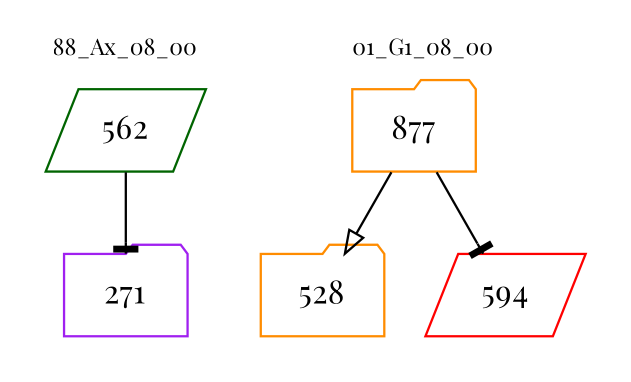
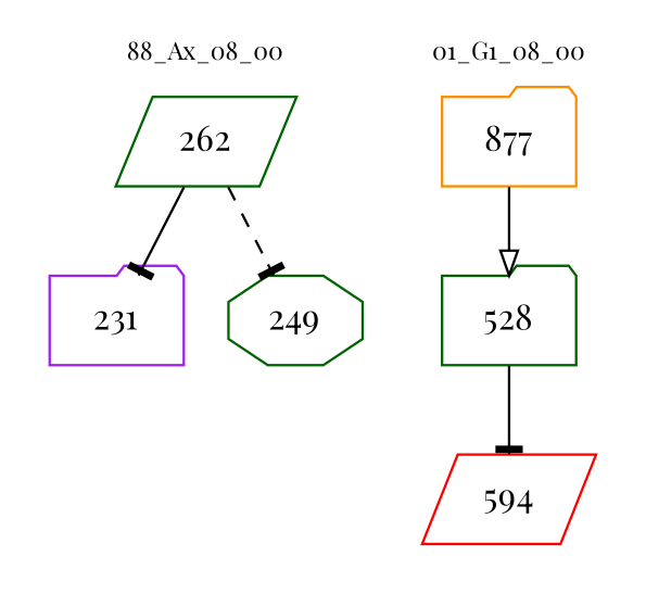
  digraph {
    fontname="Playfair Display"
    node [color=darkgreen fontname="Playfair Display" shape=folder]
    edge [arrowhead=tee color=black fontname="Playfair Display" style=solid]
-   n1 [label=562 shape=parallelogram]
-   n2 [color=purple label=271]
+   n1 [label=262 shape=parallelogram]
+   n2 [color=purple label=231]
+   n3 [label=249 shape=octagon]
    n4 [color=darkorange label=877]
-   n5 [color=darkorange label=528]
+   n5 [label=528]
    n6 [color=red label=594 shape=parallelogram]
    subgraph cluster_1 {
      color=white
      fontsize=10
      label="88_Ax_08_00"
      n1
      n2
+     n3
    }
    subgraph cluster_2 {
      color=white
      fontsize=10
      label="01_G1_08_00"
      n4
      n5
      n6
    }
    n1 -> n2
+   n1 -> n3 [style=dashed]
    n4 -> n5 [arrowhead=onormal]
-   n4 -> n6
+   n5 -> n6
  }
